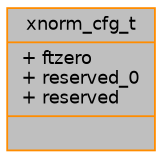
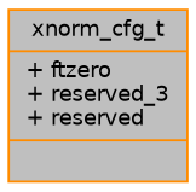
  digraph {
-   n1 [color=darkorange fillcolor=grey75 fontcolor=black fontname=Helvetica fontsize=10 height=0.2 label="{xnorm_cfg_t\n|+ ftzero\l+ reserved_0\l+ reserved\l|}" shape=record style=filled width=0.4]
+   n1 [color=darkorange fillcolor=grey75 fontcolor=black fontname=Helvetica fontsize=10 height=0.2 label="{xnorm_cfg_t\n|+ ftzero\l+ reserved_3\l+ reserved\l|}" shape=record style=filled width=0.4]
  }
